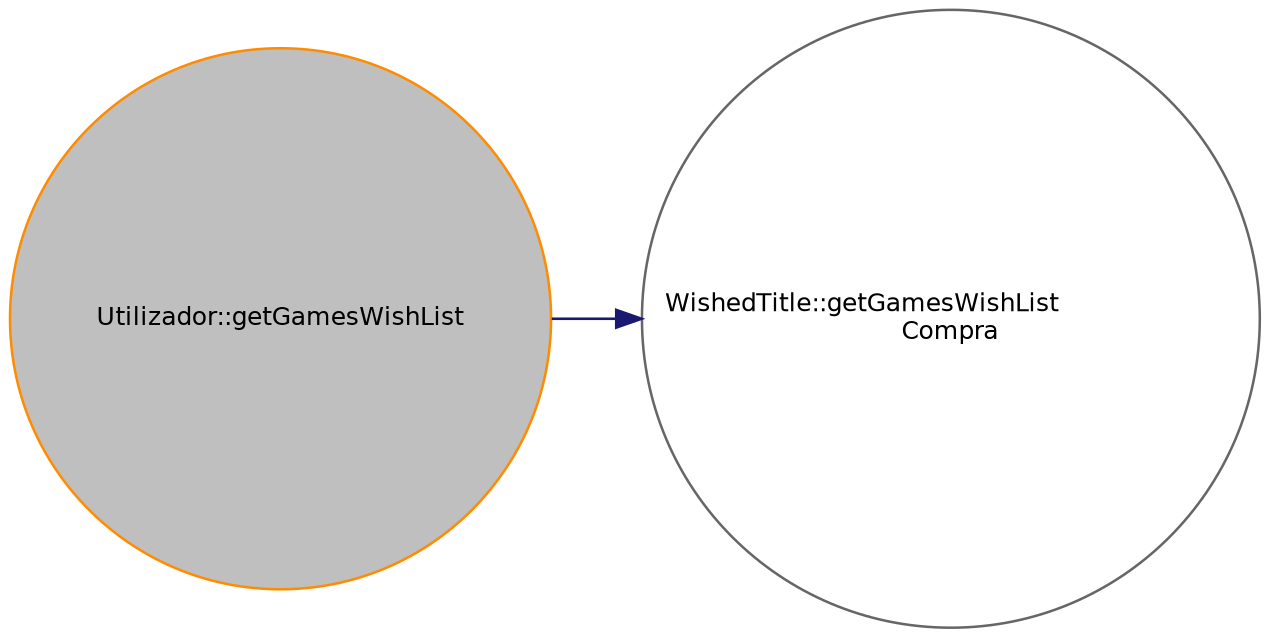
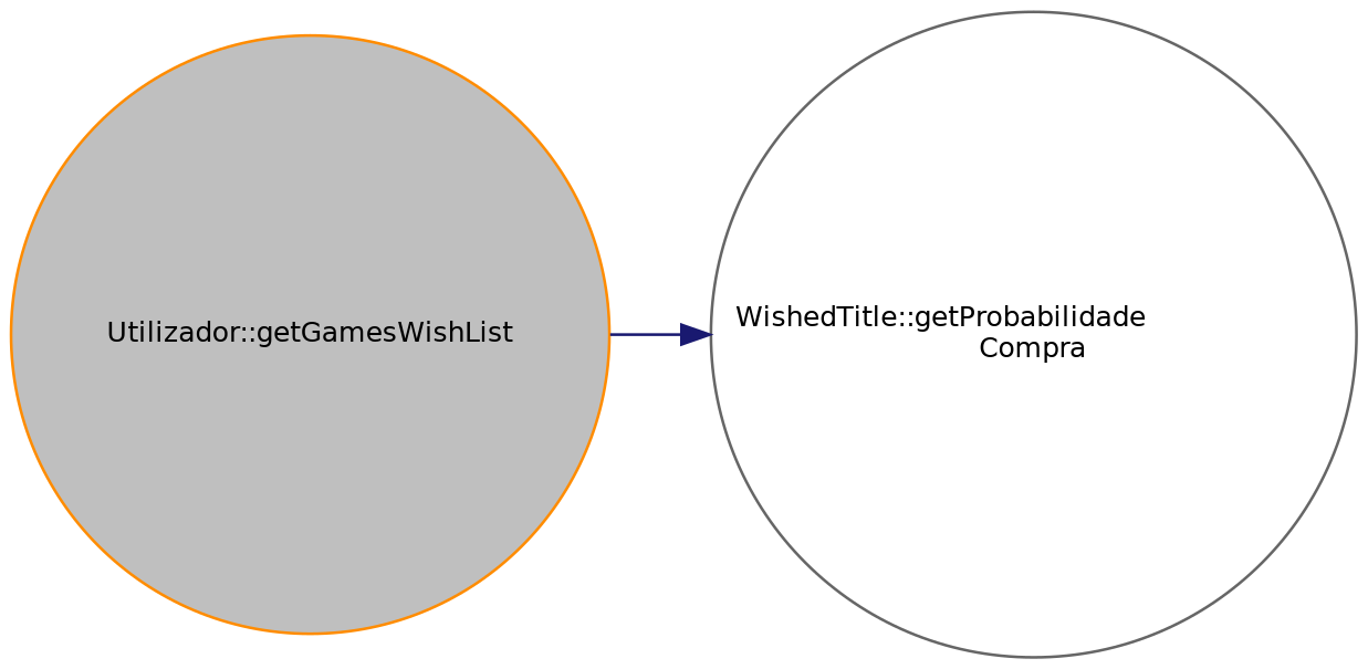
  digraph {
    rankdir=LR
    node [fontname=Helvetica fontsize=10 shape=circle style=filled]
    n1 [color=darkorange fillcolor=grey75 fontcolor=black height=0.2 label="Utilizador::getGamesWishList" width=0.4]
-   n2 [color=gray40 fillcolor=white height=0.2 label="WishedTitle::getGamesWishList\lCompra" width=0.4]
+   n2 [color=gray40 fillcolor=white height=0.2 label="WishedTitle::getProbabilidade\lCompra" width=0.4]
    n1 -> n2 [color=midnightblue fontname=Helvetica fontsize=10 labelfontname=Helvetica labelfontsize=10 style=solid]
  }
